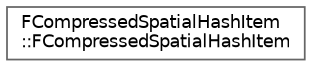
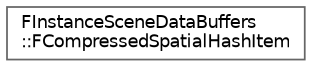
  digraph {
    rankdir=LR
-   n1 [color=grey40 fillcolor=white fontname=Helvetica fontsize=10 height=0.2 label="FCompressedSpatialHashItem\l::FCompressedSpatialHashItem" shape=box style=filled width=0.4]
+   n1 [color=grey40 fillcolor=white fontname=Helvetica fontsize=10 height=0.2 label="FInstanceSceneDataBuffers\l::FCompressedSpatialHashItem" shape=box style=filled width=0.4]
  }
